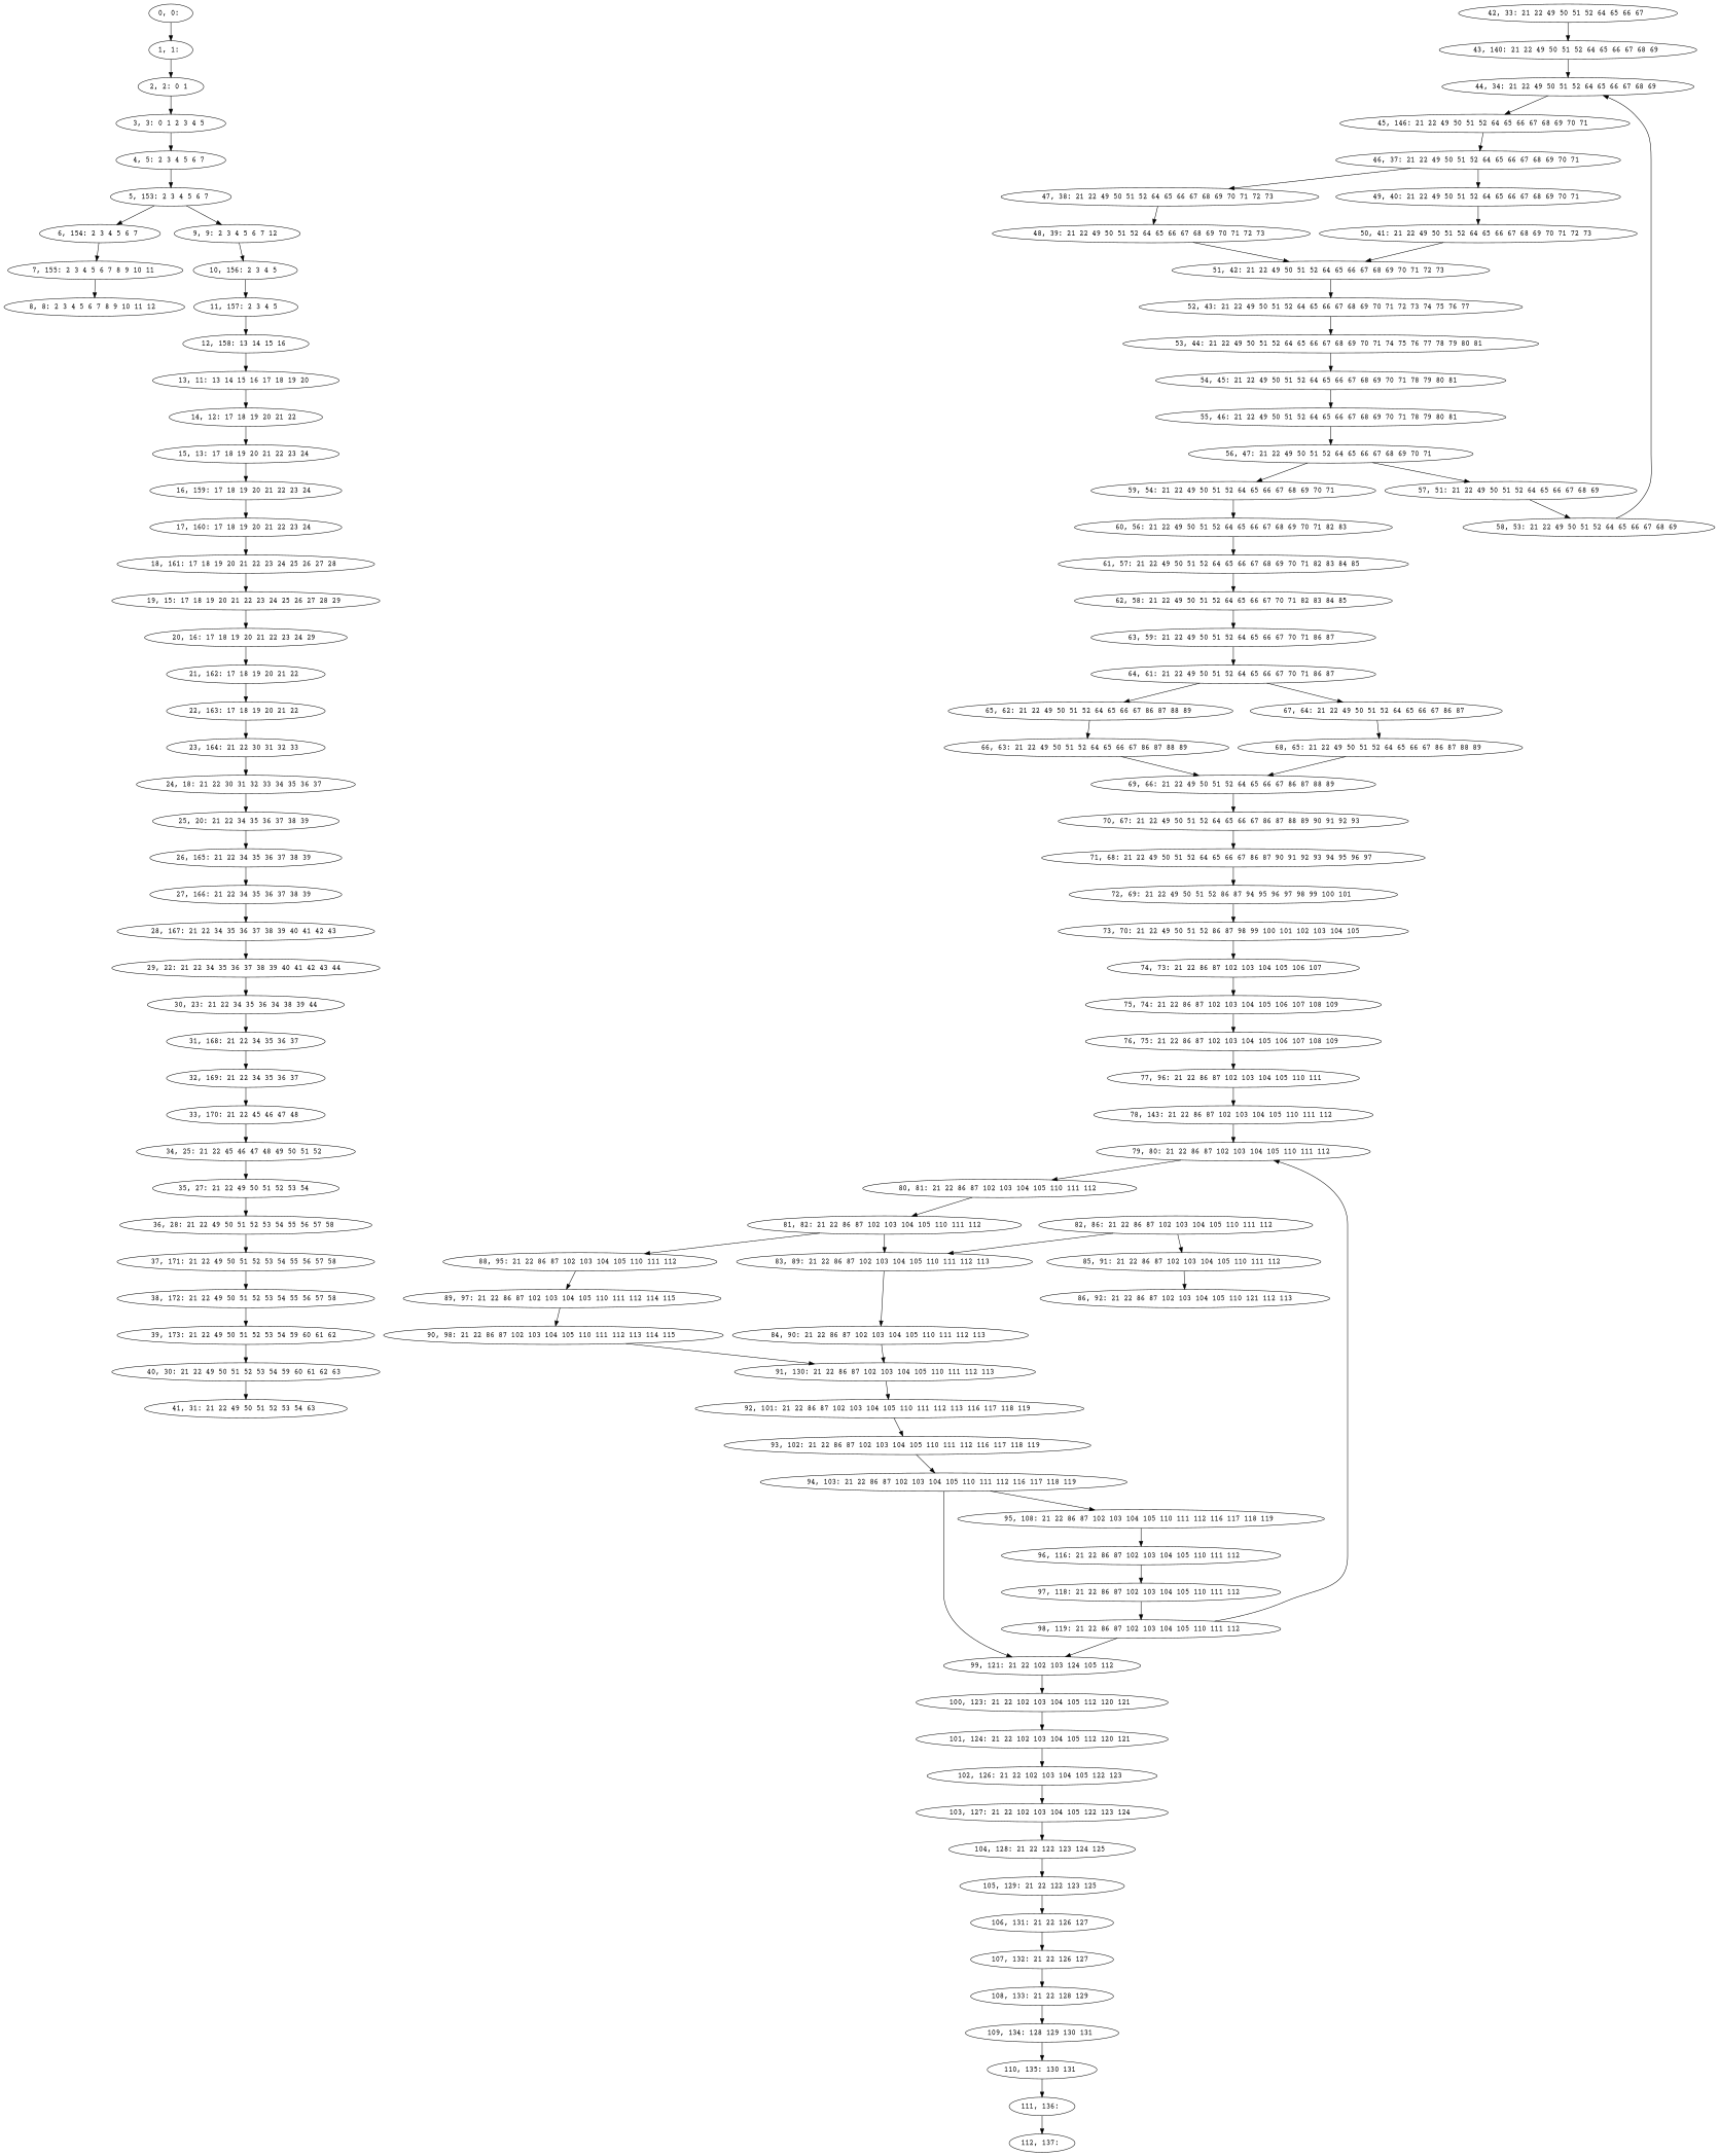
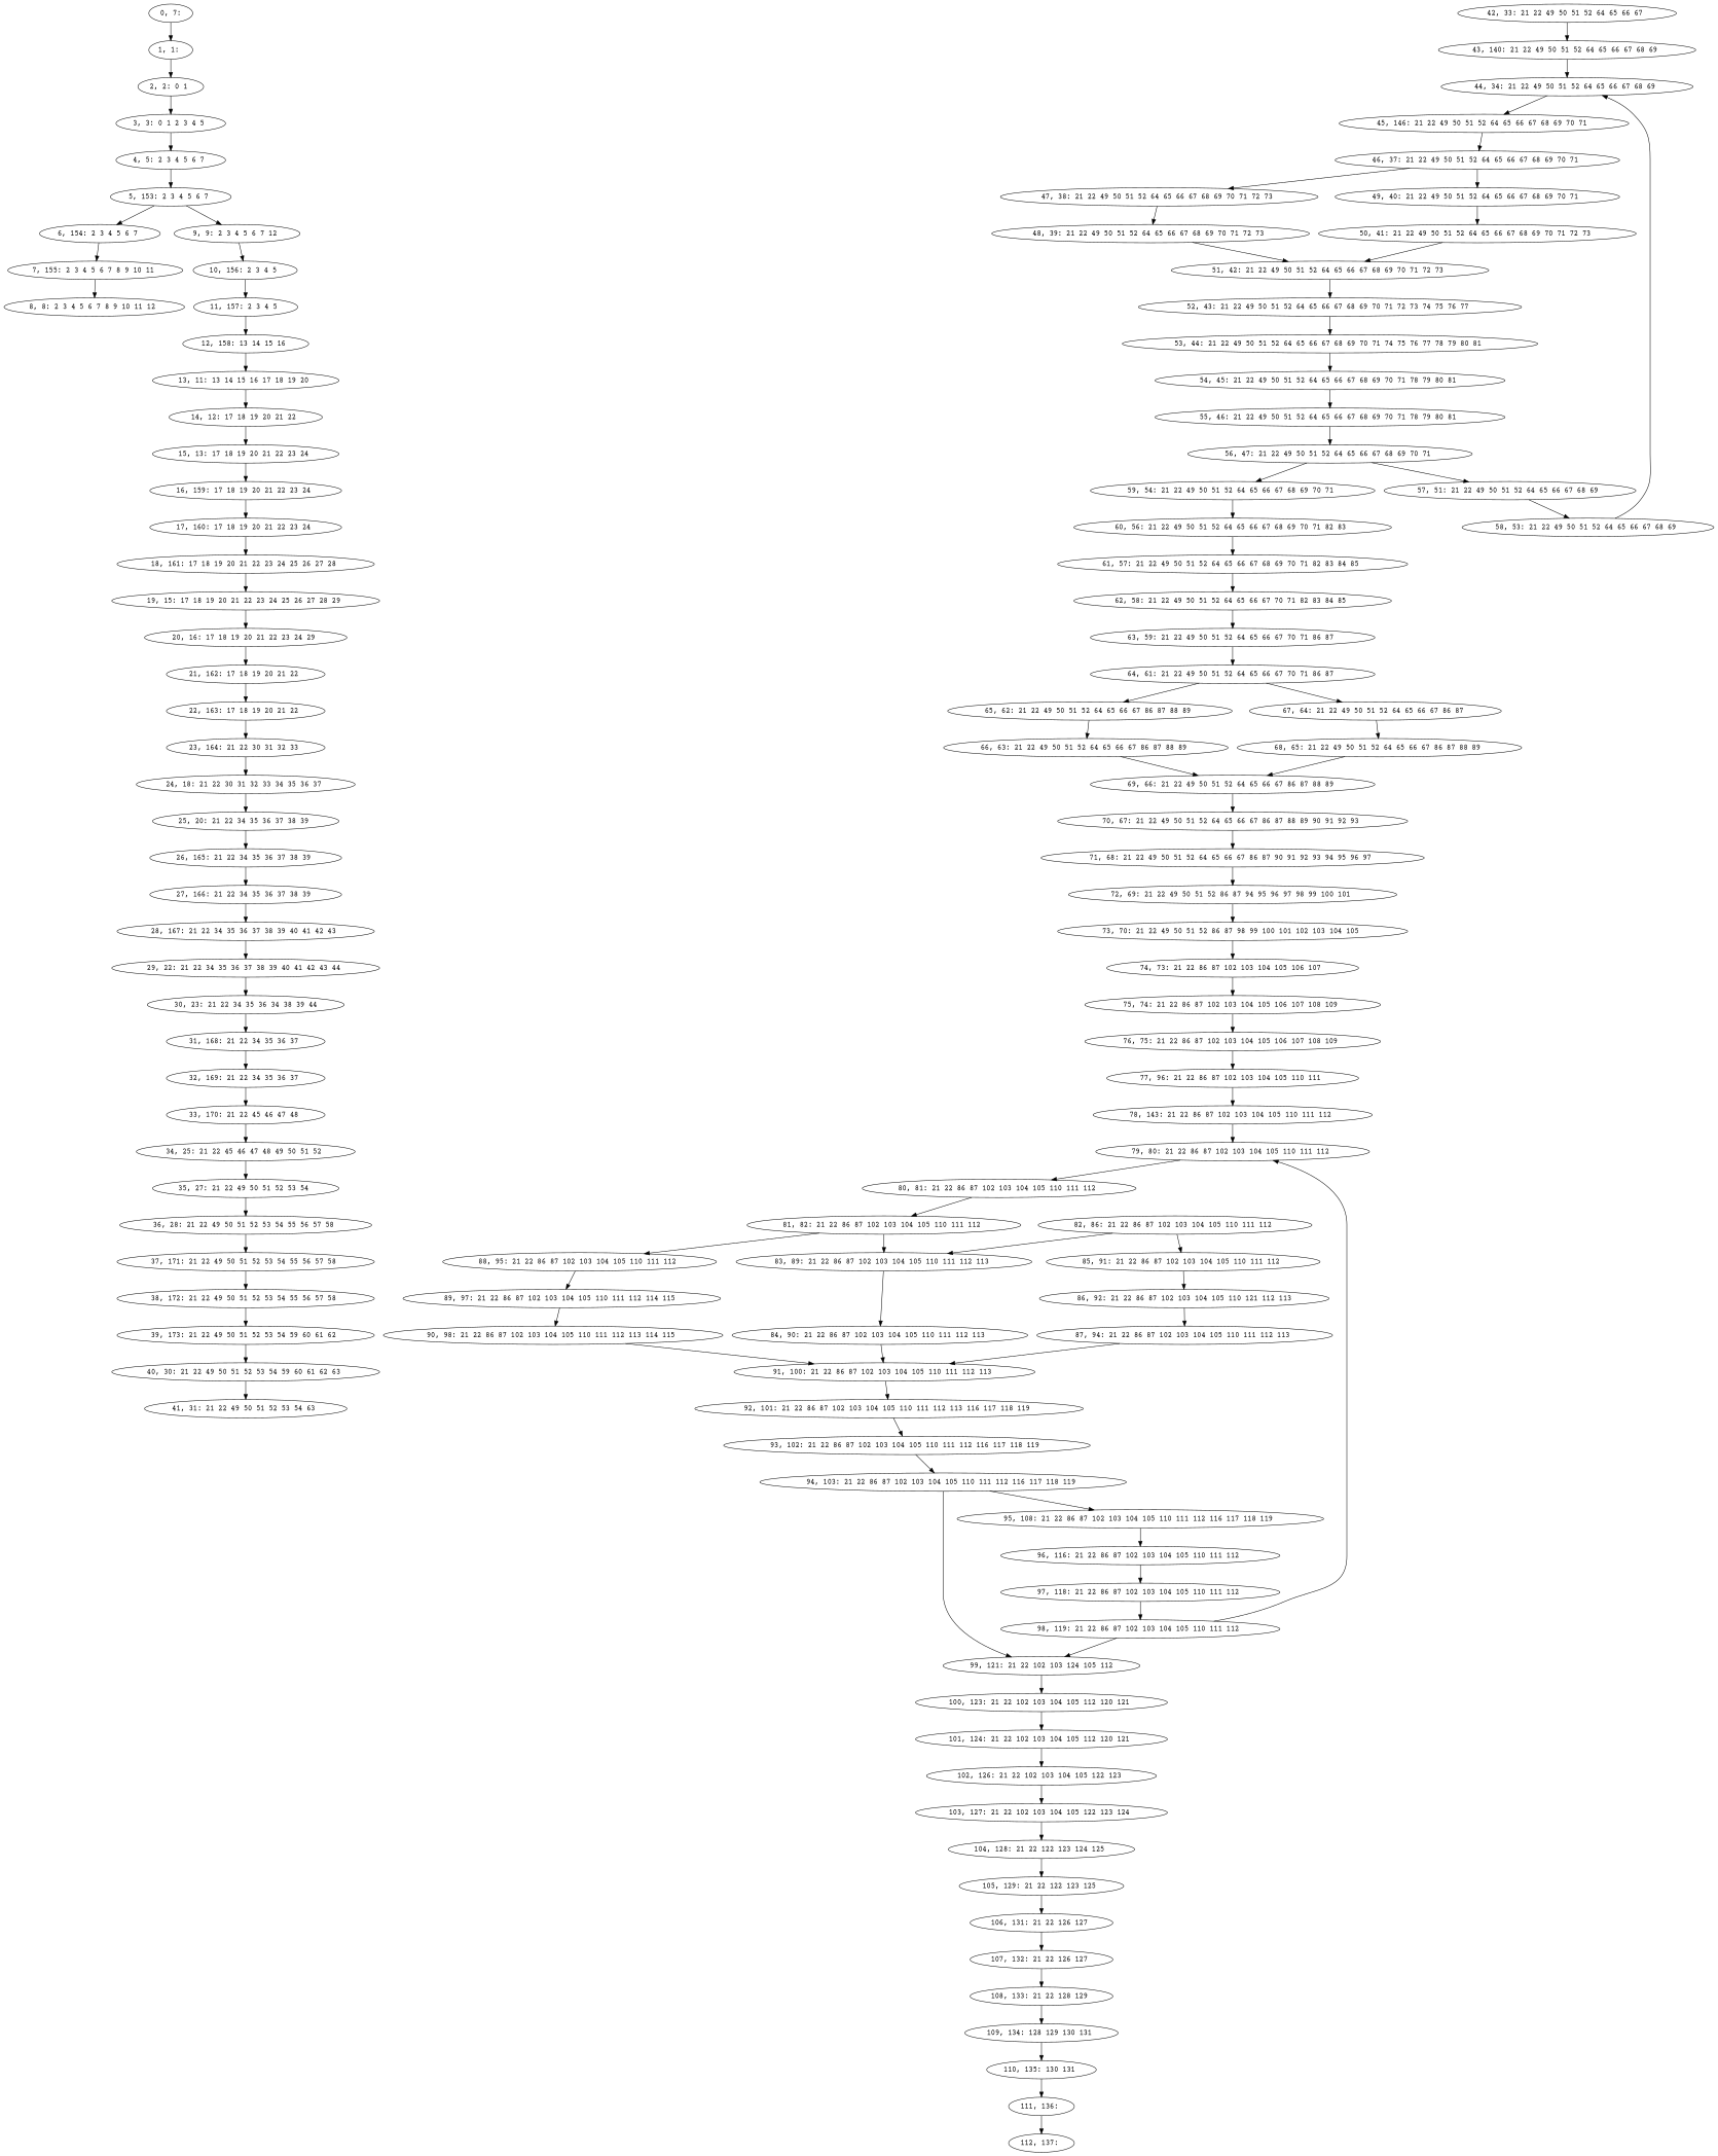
  digraph {
    fontname="Courier Prime"
    node [fontname="Courier Prime"]
    edge [fontname="Courier Prime"]
-   n1 [label="0, 0: "]
+   n1 [label="0, 7:"]
    n2 [label="1, 1: "]
    n3 [label="2, 2: 0 1 "]
    n4 [label="3, 3: 0 1 2 3 4 5 "]
    n5 [label="4, 5: 2 3 4 5 6 7 "]
    n6 [label="5, 153: 2 3 4 5 6 7 "]
    n7 [label="6, 154: 2 3 4 5 6 7 "]
    n8 [label="9, 9: 2 3 4 5 6 7 12 "]
    n9 [label="7, 155: 2 3 4 5 6 7 8 9 10 11 "]
    n10 [label="8, 8: 2 3 4 5 6 7 8 9 10 11 12 "]
    n11 [label="10, 156: 2 3 4 5 "]
    n12 [label="11, 157: 2 3 4 5 "]
    n13 [label="12, 158: 13 14 15 16 "]
    n14 [label="13, 11: 13 14 15 16 17 18 19 20 "]
    n15 [label="14, 12: 17 18 19 20 21 22 "]
    n16 [label="15, 13: 17 18 19 20 21 22 23 24 "]
    n17 [label="16, 159: 17 18 19 20 21 22 23 24 "]
    n18 [label="17, 160: 17 18 19 20 21 22 23 24 "]
    n19 [label="18, 161: 17 18 19 20 21 22 23 24 25 26 27 28 "]
    n20 [label="19, 15: 17 18 19 20 21 22 23 24 25 26 27 28 29 "]
    n21 [label="20, 16: 17 18 19 20 21 22 23 24 29 "]
    n22 [label="21, 162: 17 18 19 20 21 22 "]
    n23 [label="22, 163: 17 18 19 20 21 22 "]
    n24 [label="23, 164: 21 22 30 31 32 33 "]
    n25 [label="24, 18: 21 22 30 31 32 33 34 35 36 37 "]
    n26 [label="25, 20: 21 22 34 35 36 37 38 39 "]
    n27 [label="26, 165: 21 22 34 35 36 37 38 39 "]
    n28 [label="27, 166: 21 22 34 35 36 37 38 39 "]
    n29 [label="28, 167: 21 22 34 35 36 37 38 39 40 41 42 43 "]
    n30 [label="29, 22: 21 22 34 35 36 37 38 39 40 41 42 43 44 "]
    n31 [label="30, 23: 21 22 34 35 36 34 38 39 44"]
    n32 [label="31, 168: 21 22 34 35 36 37 "]
    n33 [label="32, 169: 21 22 34 35 36 37 "]
    n34 [label="33, 170: 21 22 45 46 47 48 "]
    n35 [label="34, 25: 21 22 45 46 47 48 49 50 51 52 "]
    n36 [label="35, 27: 21 22 49 50 51 52 53 54 "]
    n37 [label="36, 28: 21 22 49 50 51 52 53 54 55 56 57 58 "]
    n38 [label="37, 171: 21 22 49 50 51 52 53 54 55 56 57 58 "]
    n39 [label="38, 172: 21 22 49 50 51 52 53 54 55 56 57 58 "]
    n40 [label="39, 173: 21 22 49 50 51 52 53 54 59 60 61 62 "]
    n41 [label="40, 30: 21 22 49 50 51 52 53 54 59 60 61 62 63 "]
    n42 [label="41, 31: 21 22 49 50 51 52 53 54 63 "]
    n43 [label="42, 33: 21 22 49 50 51 52 64 65 66 67 "]
    n44 [label="43, 140: 21 22 49 50 51 52 64 65 66 67 68 69 "]
    n45 [label="44, 34: 21 22 49 50 51 52 64 65 66 67 68 69 "]
    n46 [label="45, 146: 21 22 49 50 51 52 64 65 66 67 68 69 70 71 "]
    n47 [label="46, 37: 21 22 49 50 51 52 64 65 66 67 68 69 70 71 "]
    n48 [label="47, 38: 21 22 49 50 51 52 64 65 66 67 68 69 70 71 72 73 "]
    n49 [label="49, 40: 21 22 49 50 51 52 64 65 66 67 68 69 70 71 "]
    n50 [label="48, 39: 21 22 49 50 51 52 64 65 66 67 68 69 70 71 72 73 "]
    n51 [label="50, 41: 21 22 49 50 51 52 64 65 66 67 68 69 70 71 72 73 "]
    n52 [label="51, 42: 21 22 49 50 51 52 64 65 66 67 68 69 70 71 72 73 "]
    n53 [label="52, 43: 21 22 49 50 51 52 64 65 66 67 68 69 70 71 72 73 74 75 76 77 "]
    n54 [label="53, 44: 21 22 49 50 51 52 64 65 66 67 68 69 70 71 74 75 76 77 78 79 80 81 "]
    n55 [label="54, 45: 21 22 49 50 51 52 64 65 66 67 68 69 70 71 78 79 80 81 "]
    n56 [label="55, 46: 21 22 49 50 51 52 64 65 66 67 68 69 70 71 78 79 80 81 "]
    n57 [label="56, 47: 21 22 49 50 51 52 64 65 66 67 68 69 70 71 "]
    n58 [label="57, 51: 21 22 49 50 51 52 64 65 66 67 68 69 "]
    n59 [label="59, 54: 21 22 49 50 51 52 64 65 66 67 68 69 70 71 "]
    n60 [label="58, 53: 21 22 49 50 51 52 64 65 66 67 68 69 "]
    n61 [label="60, 56: 21 22 49 50 51 52 64 65 66 67 68 69 70 71 82 83 "]
    n62 [label="61, 57: 21 22 49 50 51 52 64 65 66 67 68 69 70 71 82 83 84 85 "]
    n63 [label="62, 58: 21 22 49 50 51 52 64 65 66 67 70 71 82 83 84 85 "]
    n64 [label="63, 59: 21 22 49 50 51 52 64 65 66 67 70 71 86 87 "]
    n65 [label="64, 61: 21 22 49 50 51 52 64 65 66 67 70 71 86 87 "]
    n66 [label="65, 62: 21 22 49 50 51 52 64 65 66 67 86 87 88 89 "]
    n67 [label="67, 64: 21 22 49 50 51 52 64 65 66 67 86 87 "]
    n68 [label="66, 63: 21 22 49 50 51 52 64 65 66 67 86 87 88 89 "]
    n69 [label="68, 65: 21 22 49 50 51 52 64 65 66 67 86 87 88 89 "]
    n70 [label="69, 66: 21 22 49 50 51 52 64 65 66 67 86 87 88 89 "]
    n71 [label="70, 67: 21 22 49 50 51 52 64 65 66 67 86 87 88 89 90 91 92 93 "]
    n72 [label="71, 68: 21 22 49 50 51 52 64 65 66 67 86 87 90 91 92 93 94 95 96 97 "]
    n73 [label="72, 69: 21 22 49 50 51 52 86 87 94 95 96 97 98 99 100 101 "]
    n74 [label="73, 70: 21 22 49 50 51 52 86 87 98 99 100 101 102 103 104 105 "]
    n75 [label="74, 73: 21 22 86 87 102 103 104 105 106 107 "]
    n76 [label="75, 74: 21 22 86 87 102 103 104 105 106 107 108 109 "]
    n77 [label="76, 75: 21 22 86 87 102 103 104 105 106 107 108 109 "]
    n78 [label="77, 96: 21 22 86 87 102 103 104 105 110 111 "]
    n79 [label="78, 143: 21 22 86 87 102 103 104 105 110 111 112 "]
    n80 [label="79, 80: 21 22 86 87 102 103 104 105 110 111 112 "]
    n81 [label="80, 81: 21 22 86 87 102 103 104 105 110 111 112 "]
    n82 [label="81, 82: 21 22 86 87 102 103 104 105 110 111 112 "]
    n83 [label="88, 95: 21 22 86 87 102 103 104 105 110 111 112 "]
    n84 [label="83, 89: 21 22 86 87 102 103 104 105 110 111 112 113 "]
    n85 [label="82, 86: 21 22 86 87 102 103 104 105 110 111 112 "]
    n86 [label="85, 91: 21 22 86 87 102 103 104 105 110 111 112 "]
    n87 [label="89, 97: 21 22 86 87 102 103 104 105 110 111 112 114 115 "]
    n88 [label="84, 90: 21 22 86 87 102 103 104 105 110 111 112 113 "]
    n89 [label="86, 92: 21 22 86 87 102 103 104 105 110 121 112 113"]
-   n90 [label="91, 130: 21 22 86 87 102 103 104 105 110 111 112 113"]
+   n90 [label="91, 100: 21 22 86 87 102 103 104 105 110 111 112 113 "]
    n91 [label="92, 101: 21 22 86 87 102 103 104 105 110 111 112 113 116 117 118 119 "]
+   n92 [label="87, 94: 21 22 86 87 102 103 104 105 110 111 112 113 "]
    n93 [label="90, 98: 21 22 86 87 102 103 104 105 110 111 112 113 114 115 "]
    n94 [label="93, 102: 21 22 86 87 102 103 104 105 110 111 112 116 117 118 119 "]
    n95 [label="94, 103: 21 22 86 87 102 103 104 105 110 111 112 116 117 118 119 "]
    n96 [label="95, 108: 21 22 86 87 102 103 104 105 110 111 112 116 117 118 119 "]
    n97 [label="99, 121: 21 22 102 103 124 105 112"]
    n98 [label="96, 116: 21 22 86 87 102 103 104 105 110 111 112 "]
    n99 [label="100, 123: 21 22 102 103 104 105 112 120 121 "]
    n100 [label="97, 118: 21 22 86 87 102 103 104 105 110 111 112 "]
    n101 [label="98, 119: 21 22 86 87 102 103 104 105 110 111 112 "]
    n102 [label="101, 124: 21 22 102 103 104 105 112 120 121 "]
    n103 [label="102, 126: 21 22 102 103 104 105 122 123 "]
    n104 [label="103, 127: 21 22 102 103 104 105 122 123 124 "]
    n105 [label="104, 128: 21 22 122 123 124 125 "]
    n106 [label="105, 129: 21 22 122 123 125 "]
    n107 [label="106, 131: 21 22 126 127 "]
    n108 [label="107, 132: 21 22 126 127 "]
    n109 [label="108, 133: 21 22 128 129 "]
    n110 [label="109, 134: 128 129 130 131 "]
    n111 [label="110, 135: 130 131 "]
    n112 [label="111, 136: "]
    n113 [label="112, 137: "]
    n1 -> n2
    n2 -> n3
    n3 -> n4
    n4 -> n5
    n5 -> n6
    n6 -> n7
    n6 -> n8
    n7 -> n9
    n8 -> n11
    n9 -> n10
    n11 -> n12
    n12 -> n13
    n13 -> n14
    n14 -> n15
    n15 -> n16
    n16 -> n17
    n17 -> n18
    n18 -> n19
    n19 -> n20
    n20 -> n21
    n21 -> n22
    n22 -> n23
    n23 -> n24
    n24 -> n25
    n25 -> n26
    n26 -> n27
    n27 -> n28
    n28 -> n29
    n29 -> n30
    n30 -> n31
    n31 -> n32
    n32 -> n33
    n33 -> n34
    n34 -> n35
    n35 -> n36
    n36 -> n37
    n37 -> n38
    n38 -> n39
    n39 -> n40
    n40 -> n41
    n41 -> n42
    n43 -> n44
    n44 -> n45
    n45 -> n46
    n46 -> n47
    n47 -> n48
    n47 -> n49
    n48 -> n50
    n49 -> n51
    n50 -> n52
    n51 -> n52
    n52 -> n53
    n53 -> n54
    n54 -> n55
    n55 -> n56
    n56 -> n57
    n57 -> n58
    n57 -> n59
    n58 -> n60
    n59 -> n61
    n60 -> n45
    n61 -> n62
    n62 -> n63
    n63 -> n64
    n64 -> n65
    n65 -> n66
    n65 -> n67
    n66 -> n68
    n67 -> n69
    n68 -> n70
    n69 -> n70
    n70 -> n71
    n71 -> n72
    n72 -> n73
    n73 -> n74
    n74 -> n75
    n75 -> n76
    n76 -> n77
    n77 -> n78
    n78 -> n79
    n79 -> n80
    n80 -> n81
    n81 -> n82
    n82 -> n83
    n82 -> n84
    n83 -> n87
    n84 -> n88
    n85 -> n84
    n85 -> n86
    n86 -> n89
    n87 -> n93
    n88 -> n90
+   n89 -> n92
    n90 -> n91
    n91 -> n94
+   n92 -> n90
    n93 -> n90
    n94 -> n95
    n95 -> n96
    n95 -> n97
    n96 -> n98
    n97 -> n99
    n98 -> n100
    n99 -> n102
    n100 -> n101
    n101 -> n80
    n101 -> n97
    n102 -> n103
    n103 -> n104
    n104 -> n105
    n105 -> n106
    n106 -> n107
    n107 -> n108
    n108 -> n109
    n109 -> n110
    n110 -> n111
    n111 -> n112
    n112 -> n113
  }
